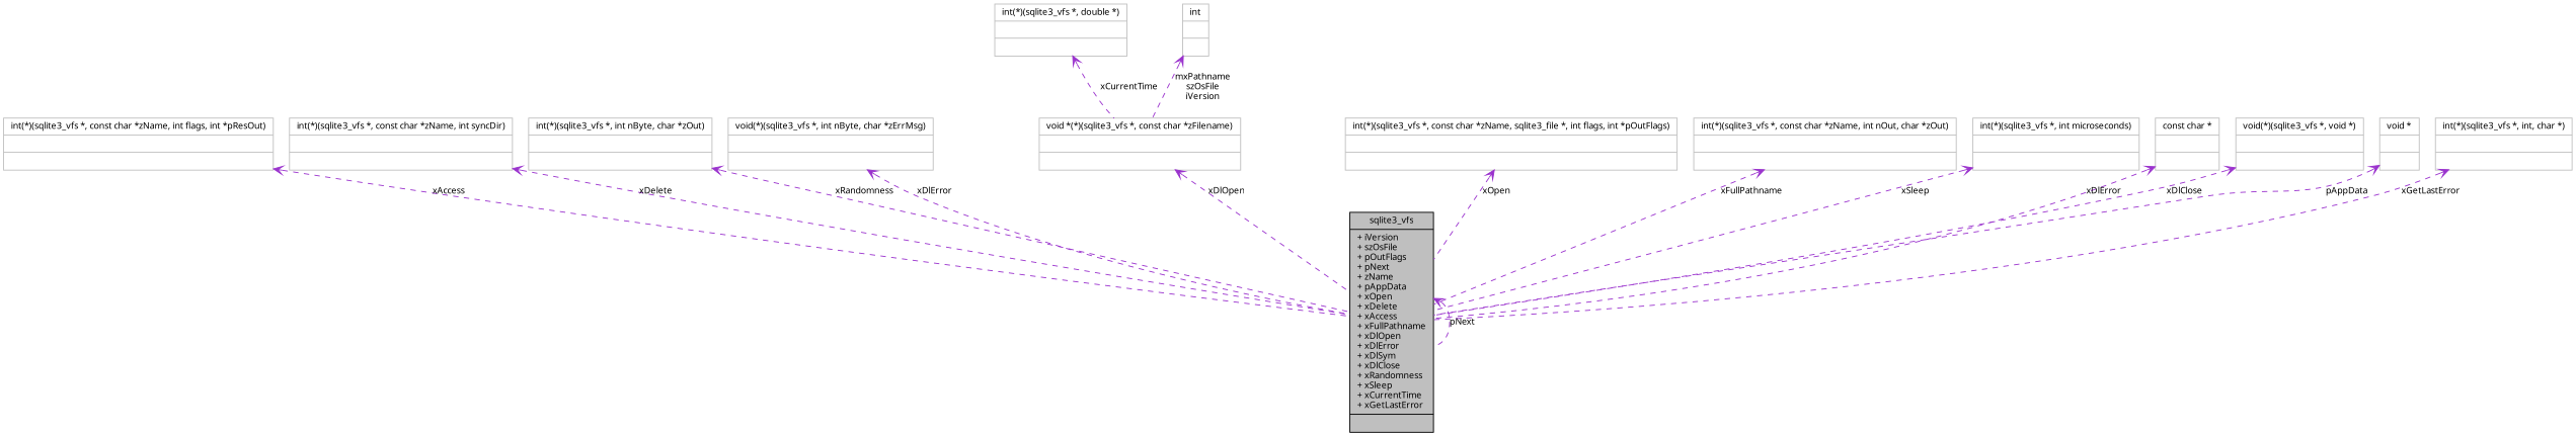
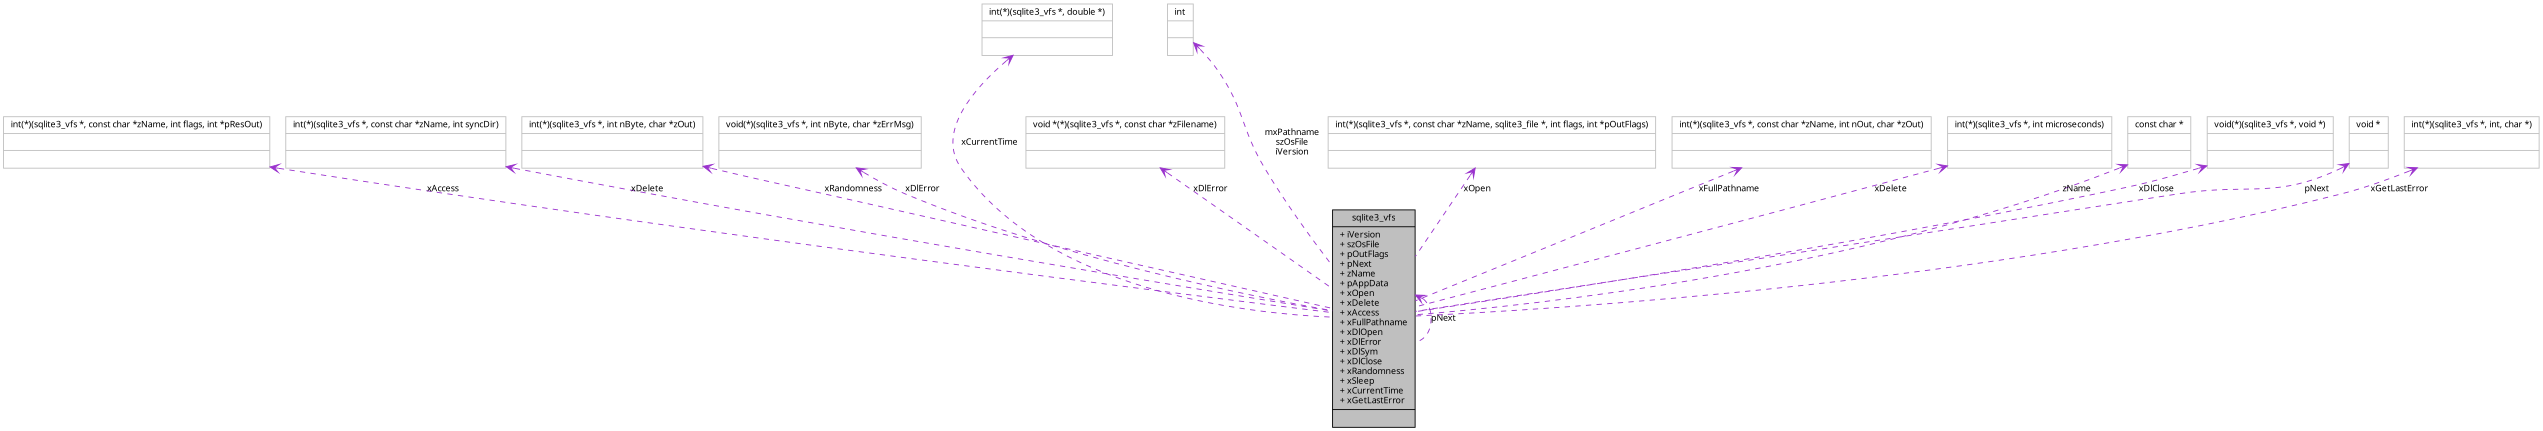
  digraph {
    node [color=grey75 fillcolor=white fontname="FreeSans.ttf" fontsize=10 shape=record style=filled]
    edge [arrowtail=open color=darkorchid3 dir=back fontname="FreeSans.ttf" fontsize=10 labelfontname="FreeSans.ttf" labelfontsize=10 style=dashed]
    n1 [color=black fillcolor=grey75 fontcolor=black height=0.2 label="{sqlite3_vfs\n|+ iVersion\l+ szOsFile\l+ pOutFlags\l+ pNext\l+ zName\l+ pAppData\l+ xOpen\l+ xDelete\l+ xAccess\l+ xFullPathname\l+ xDlOpen\l+ xDlError\l+ xDlSym\l+ xDlClose\l+ xRandomness\l+ xSleep\l+ xCurrentTime\l+ xGetLastError\l|}" width=0.4]
    n2 [height=0.2 label="{int(*)(sqlite3_vfs *, const char *zName, int flags, int *pResOut)\n||}" width=0.4]
    n3 [height=0.2 label="{int(*)(sqlite3_vfs *, const char *zName, int syncDir)\n||}" width=0.4]
    n4 [height=0.2 label="{int(*)(sqlite3_vfs *, int nByte, char *zOut)\n||}" width=0.4]
    n5 [height=0.2 label="{void(*)(sqlite3_vfs *, int nByte, char *zErrMsg)\n||}" width=0.4]
    n6 [height=0.2 label="{int(*)(sqlite3_vfs *, double *)\n||}" width=0.4]
    n7 [height=0.2 label="{int(*)(sqlite3_vfs *, const char *zName, sqlite3_file *, int flags, int *pOutFlags)\n||}" width=0.4]
    n8 [height=0.2 label="{int(*)(sqlite3_vfs *, const char *zName, int nOut, char *zOut)\n||}" width=0.4]
    n9 [height=0.2 label="{void *(*)(sqlite3_vfs *, const char *zFilename)\n||}" width=0.4]
    n10 [height=0.2 label="{int\n||}" width=0.4]
    n11 [height=0.2 label="{int(*)(sqlite3_vfs *, int microseconds)\n||}" width=0.4]
    n12 [height=0.2 label="{const char *\n||}" width=0.4]
    n13 [height=0.2 label="{void(*)(sqlite3_vfs *, void *)\n||}" width=0.4]
    n14 [height=0.2 label="{void *\n||}" width=0.4]
    n15 [height=0.2 label="{int(*)(sqlite3_vfs *, int, char *)\n||}" width=0.4]
    n1 -> n1 [label=pNext]
    n2 -> n1 [label=xAccess]
    n3 -> n1 [label=xDelete]
    n4 -> n1 [label=xRandomness]
    n5 -> n1 [label=xDlError]
-   n6 -> n9 [label=xCurrentTime]
+   n6 -> n1 [label=xCurrentTime]
    n7 -> n1 [label=xOpen]
    n8 -> n1 [label=xFullPathname]
-   n9 -> n1 [label=xDlOpen]
-   n10 -> n9 [label="mxPathname\nszOsFile\niVersion"]
-   n11 -> n1 [label=xSleep]
-   n12 -> n1 [label=xDlError]
+   n9 -> n1 [label=xDlError]
+   n10 -> n1 [label="mxPathname\nszOsFile\niVersion"]
+   n11 -> n1 [label=xDelete]
+   n12 -> n1 [label=zName]
    n13 -> n1 [label=xDlClose]
-   n14 -> n1 [label=pAppData]
+   n14 -> n1 [label=pNext]
    n15 -> n1 [label=xGetLastError]
  }
